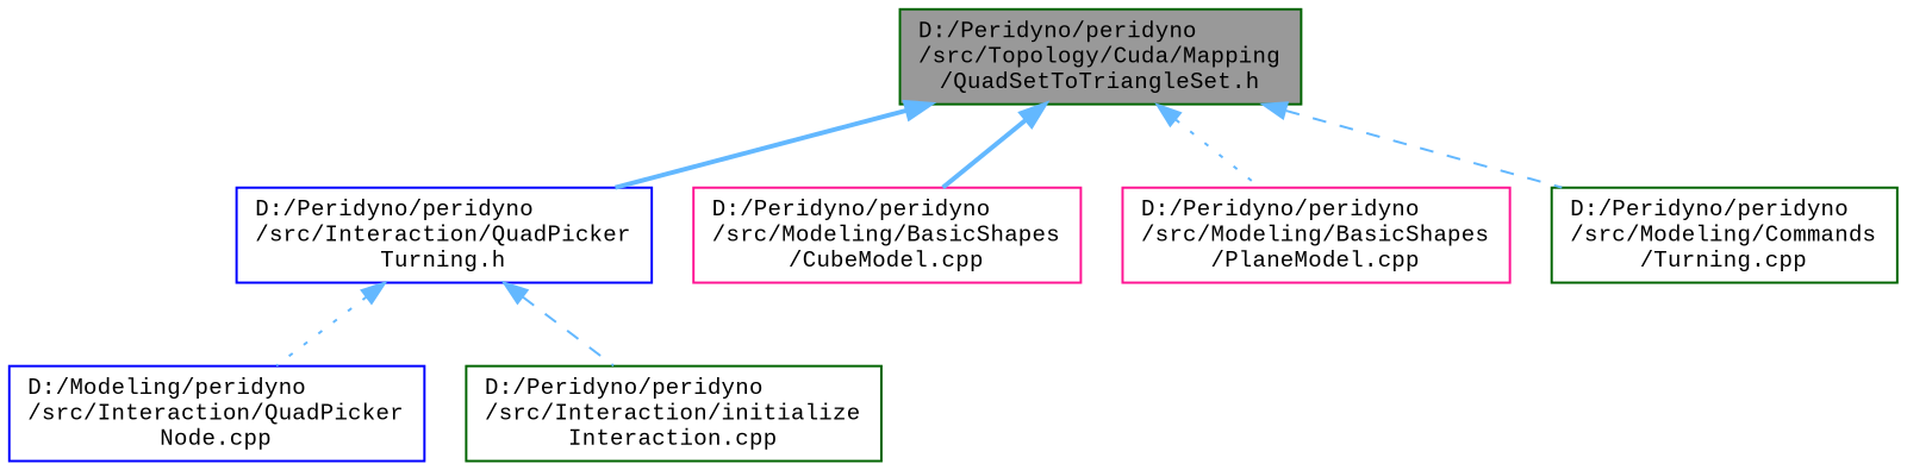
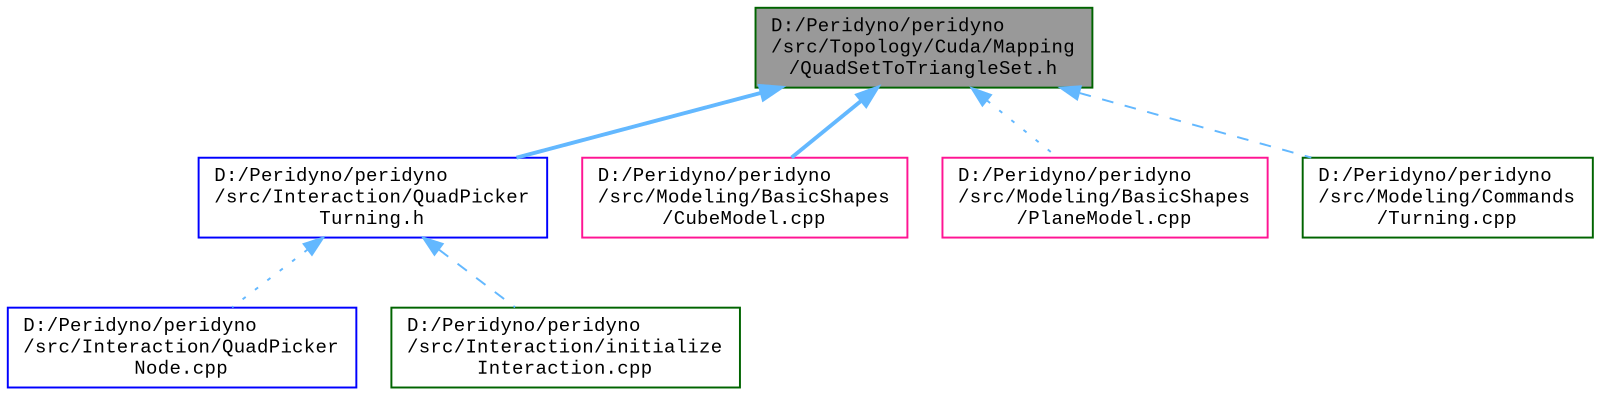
  digraph {
    fontname="Liberation Mono"
    node [color=darkgreen fillcolor=white fontname="Liberation Mono" fontsize=10 shape=box style=filled]
    edge [color=steelblue1 dir=back fontname="Liberation Mono" fontsize=10 labelfontname=Helvetica labelfontsize=10 style=bold]
    n1 [fillcolor=grey60 fontcolor=black height=0.2 label="D:/Peridyno/peridyno\l/src/Topology/Cuda/Mapping\l/QuadSetToTriangleSet.h" width=0.4]
    n2 [color=blue height=0.2 label="D:/Peridyno/peridyno\l/src/Interaction/QuadPicker\lTurning.h" width=0.4]
    n3 [color=deeppink height=0.2 label="D:/Peridyno/peridyno\l/src/Modeling/BasicShapes\l/CubeModel.cpp" width=0.4]
    n4 [color=deeppink height=0.2 label="D:/Peridyno/peridyno\l/src/Modeling/BasicShapes\l/PlaneModel.cpp" width=0.4]
    n5 [height=0.2 label="D:/Peridyno/peridyno\l/src/Modeling/Commands\l/Turning.cpp" width=0.4]
-   n6 [color=blue height=0.2 label="D:/Modeling/peridyno\l/src/Interaction/QuadPicker\lNode.cpp" width=0.4]
+   n6 [color=blue height=0.2 label="D:/Peridyno/peridyno\l/src/Interaction/QuadPicker\lNode.cpp" width=0.4]
    n7 [height=0.2 label="D:/Peridyno/peridyno\l/src/Interaction/initialize\lInteraction.cpp" width=0.4]
    n1 -> n2
    n1 -> n3
    n1 -> n4 [style=dotted]
    n1 -> n5 [style=dashed]
    n2 -> n6 [style=dotted]
    n2 -> n7 [style=dashed]
  }
